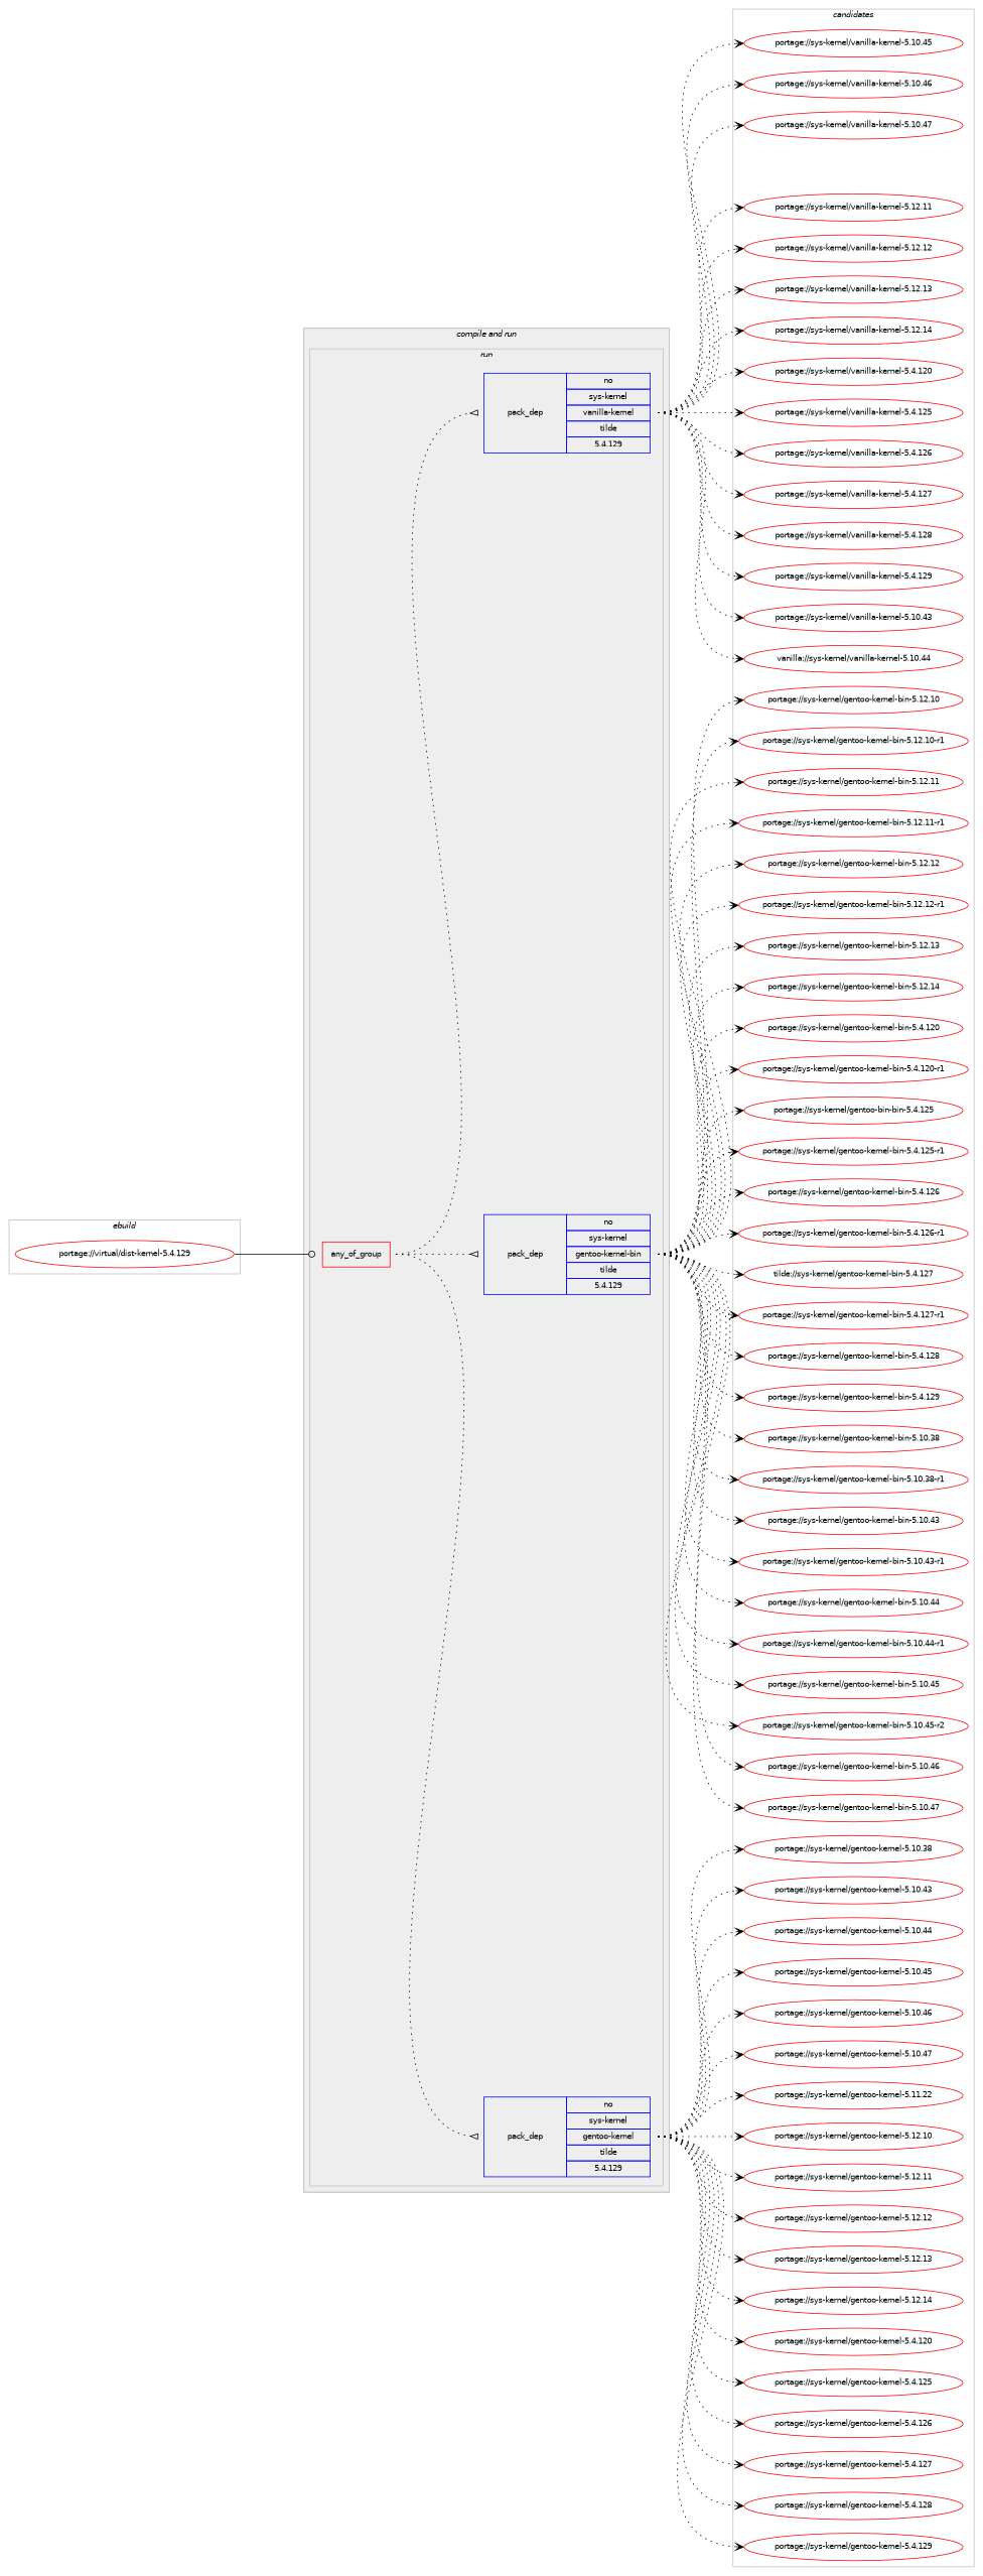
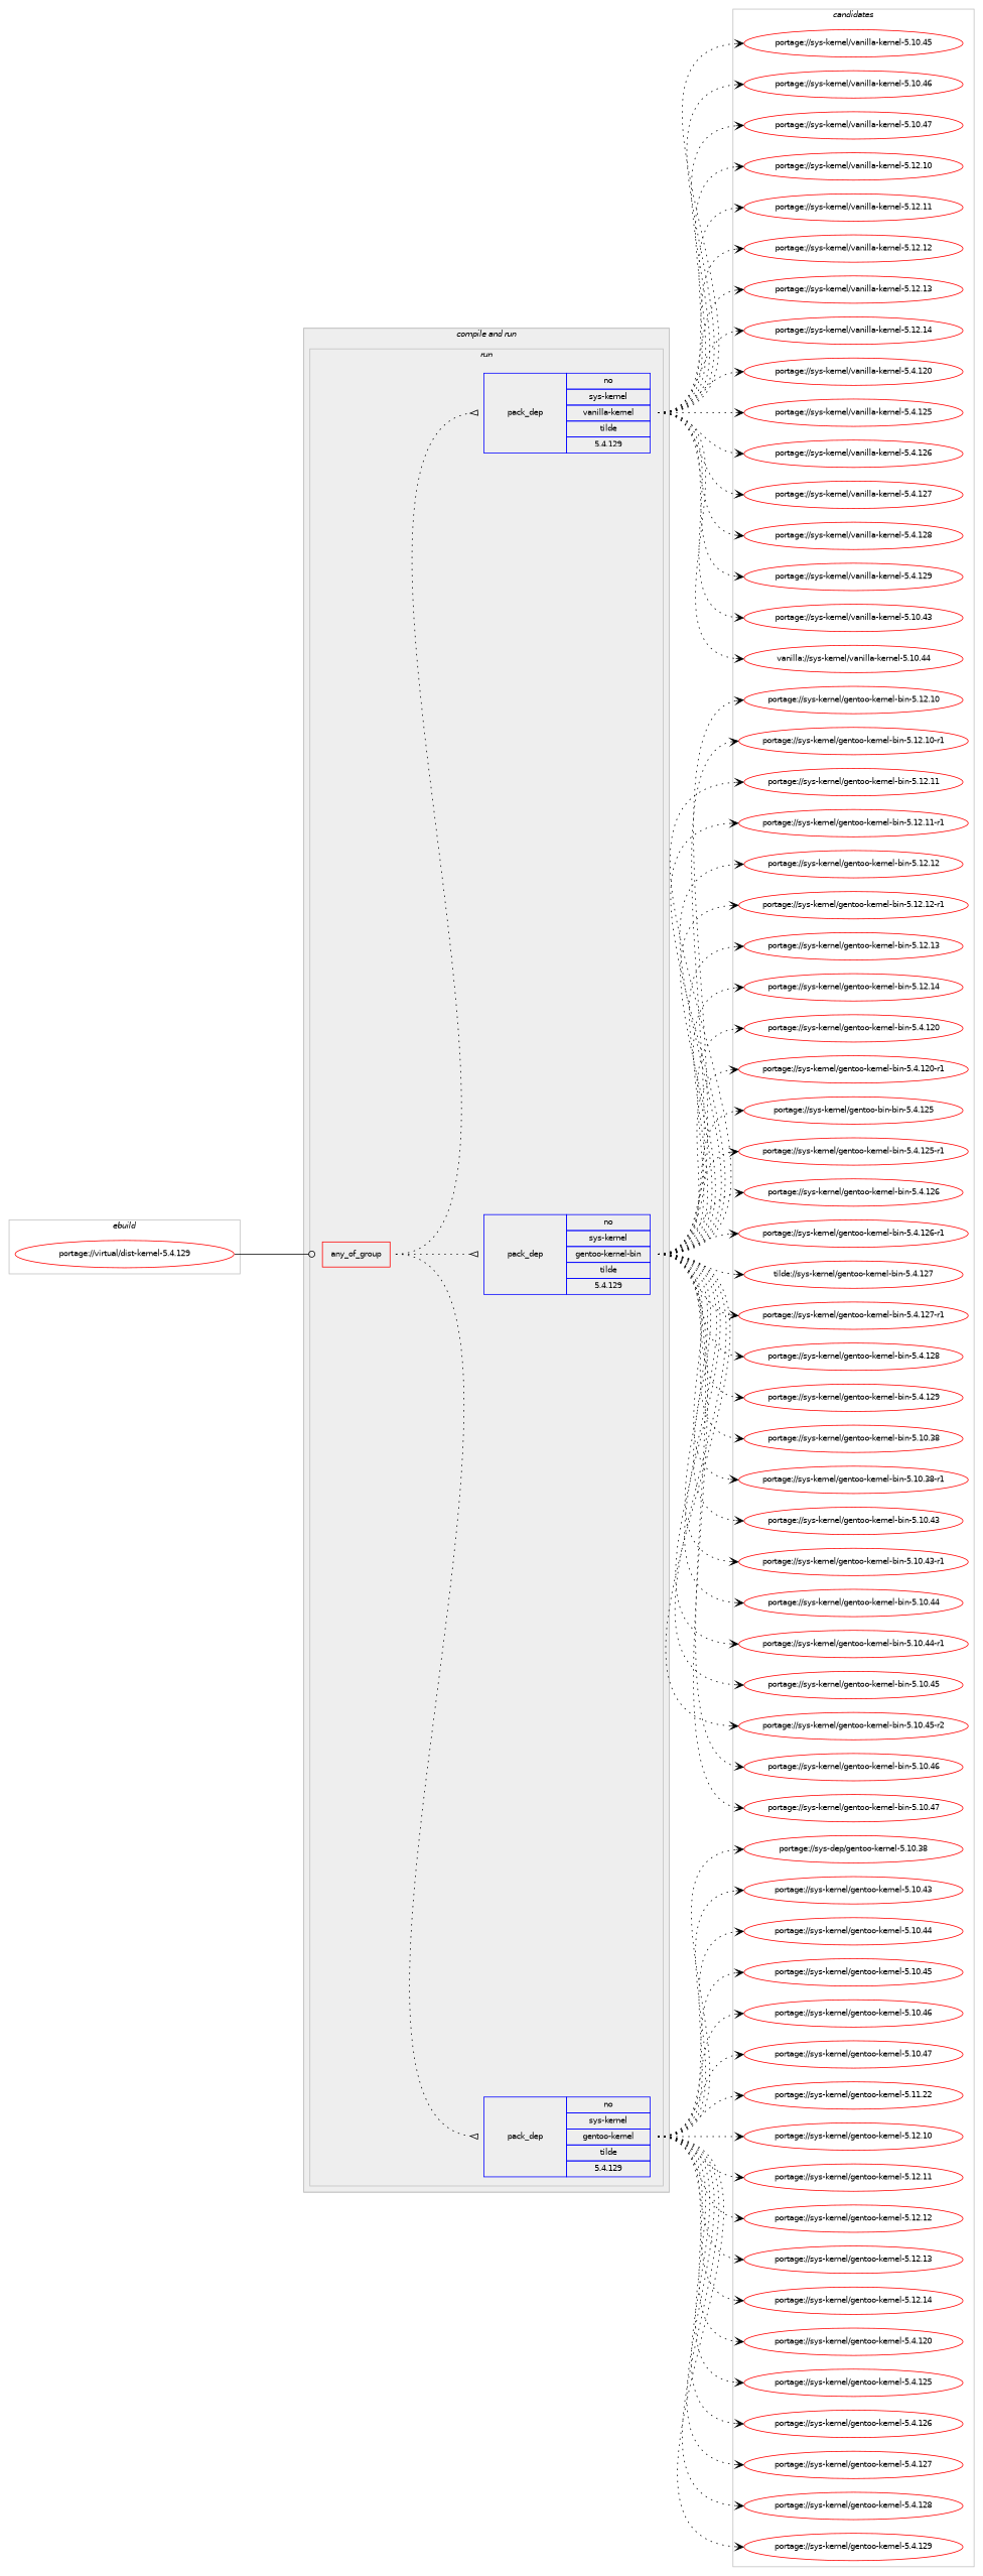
  digraph {
    compound=true
    concentrate=true
    fontname=Helvetica
    fontsize=10
    newrank=true
    rankdir=LR
    ranksep=1.5
    node [color=red fontname=Helvetica fontsize=10]
    edge [arrowhead=vee headport=w style=dotted tailport=e weight=100]
    n1 [label="portage://virtual/dist-kernel-5.4.129" width=4]
    n2 [color=blue label=<<TABLE BORDER="0" CELLBORDER="1" CELLSPACING="0" CELLPADDING="4" WIDTH="220"><TR><TD ROWSPAN="6" CELLPADDING="30">pack_dep</TD></TR><TR><TD WIDTH="110">no</TD></TR><TR><TD>sys-kernel</TD></TR><TR><TD>gentoo-kernel</TD></TR><TR><TD>tilde</TD></TR><TR><TD>5.4.129</TD></TR></TABLE>> shape=none]
    n3 [color=blue label=<<TABLE BORDER="0" CELLBORDER="1" CELLSPACING="0" CELLPADDING="4" WIDTH="220"><TR><TD ROWSPAN="6" CELLPADDING="30">pack_dep</TD></TR><TR><TD WIDTH="110">no</TD></TR><TR><TD>sys-kernel</TD></TR><TR><TD>gentoo-kernel-bin</TD></TR><TR><TD>tilde</TD></TR><TR><TD>5.4.129</TD></TR></TABLE>> shape=none]
    n4 [color=blue label=<<TABLE BORDER="0" CELLBORDER="1" CELLSPACING="0" CELLPADDING="4" WIDTH="220"><TR><TD ROWSPAN="6" CELLPADDING="30">pack_dep</TD></TR><TR><TD WIDTH="110">no</TD></TR><TR><TD>sys-kernel</TD></TR><TR><TD>vanilla-kernel</TD></TR><TR><TD>tilde</TD></TR><TR><TD>5.4.129</TD></TR></TABLE>> shape=none]
    n5 [label=<<TABLE BORDER="0" CELLBORDER="1" CELLSPACING="0" CELLPADDING="4"><TR><TD CELLPADDING="10">any_of_group</TD></TR></TABLE>> shape=none]
-   n6 [label="portage://sys-kernel/gentoo-kernel-5.10.38" width=4]
+   n6 [label="portage://sys-dep/gentoo-kernel-5.10.38" width=4]
    n7 [label="portage://sys-kernel/gentoo-kernel-5.10.43" width=4]
    n8 [label="portage://sys-kernel/gentoo-kernel-5.10.44" width=4]
    n9 [label="portage://sys-kernel/gentoo-kernel-5.10.45" width=4]
    n10 [label="portage://sys-kernel/gentoo-kernel-5.10.46" width=4]
    n11 [label="portage://sys-kernel/gentoo-kernel-5.10.47" width=4]
    n12 [label="portage://sys-kernel/gentoo-kernel-5.11.22" width=4]
    n13 [label="portage://sys-kernel/gentoo-kernel-5.12.10" width=4]
    n14 [label="portage://sys-kernel/gentoo-kernel-5.12.11" width=4]
    n15 [label="portage://sys-kernel/gentoo-kernel-5.12.12" width=4]
    n16 [label="portage://sys-kernel/gentoo-kernel-5.12.13" width=4]
    n17 [label="portage://sys-kernel/gentoo-kernel-5.12.14" width=4]
    n18 [label="portage://sys-kernel/gentoo-kernel-5.4.120" width=4]
    n19 [label="portage://sys-kernel/gentoo-kernel-5.4.125" width=4]
    n20 [label="portage://sys-kernel/gentoo-kernel-5.4.126" width=4]
    n21 [label="portage://sys-kernel/gentoo-kernel-5.4.127" width=4]
    n22 [label="portage://sys-kernel/gentoo-kernel-5.4.128" width=4]
    n23 [label="portage://sys-kernel/gentoo-kernel-5.4.129" width=4]
    n24 [label="portage://sys-kernel/gentoo-kernel-bin-5.10.38" width=4]
    n25 [label="portage://sys-kernel/gentoo-kernel-bin-5.10.38-r1" width=4]
    n26 [label="portage://sys-kernel/gentoo-kernel-bin-5.10.43" width=4]
    n27 [label="portage://sys-kernel/gentoo-kernel-bin-5.10.43-r1" width=4]
    n28 [label="portage://sys-kernel/gentoo-kernel-bin-5.10.44" width=4]
    n29 [label="portage://sys-kernel/gentoo-kernel-bin-5.10.44-r1" width=4]
    n30 [label="portage://sys-kernel/gentoo-kernel-bin-5.10.45" width=4]
    n31 [label="portage://sys-kernel/gentoo-kernel-bin-5.10.45-r2" width=4]
    n32 [label="portage://sys-kernel/gentoo-kernel-bin-5.10.46" width=4]
    n33 [label="portage://sys-kernel/gentoo-kernel-bin-5.10.47" width=4]
    n34 [label="portage://sys-kernel/gentoo-kernel-bin-5.12.10" width=4]
    n35 [label="portage://sys-kernel/gentoo-kernel-bin-5.12.10-r1" width=4]
    n36 [label="portage://sys-kernel/gentoo-kernel-bin-5.12.11" width=4]
    n37 [label="portage://sys-kernel/gentoo-kernel-bin-5.12.11-r1" width=4]
    n38 [label="portage://sys-kernel/gentoo-kernel-bin-5.12.12" width=4]
    n39 [label="portage://sys-kernel/gentoo-kernel-bin-5.12.12-r1" width=4]
    n40 [label="portage://sys-kernel/gentoo-kernel-bin-5.12.13" width=4]
    n41 [label="portage://sys-kernel/gentoo-kernel-bin-5.12.14" width=4]
    n42 [label="portage://sys-kernel/gentoo-kernel-bin-5.4.120" width=4]
    n43 [label="portage://sys-kernel/gentoo-kernel-bin-5.4.120-r1" width=4]
    n44 [label="portage://sys-kernel/gentoo-bin-bin-5.4.125" width=4]
    n45 [label="portage://sys-kernel/gentoo-kernel-bin-5.4.125-r1" width=4]
    n46 [label="portage://sys-kernel/gentoo-kernel-bin-5.4.126" width=4]
    n47 [label="portage://sys-kernel/gentoo-kernel-bin-5.4.126-r1" width=4]
    n48 [label="tilde://sys-kernel/gentoo-kernel-bin-5.4.127" width=4]
    n49 [label="portage://sys-kernel/gentoo-kernel-bin-5.4.127-r1" width=4]
    n50 [label="portage://sys-kernel/gentoo-kernel-bin-5.4.128" width=4]
    n51 [label="portage://sys-kernel/gentoo-kernel-bin-5.4.129" width=4]
    n52 [label="portage://sys-kernel/vanilla-kernel-5.10.43" width=4]
    n53 [label="vanilla://sys-kernel/vanilla-kernel-5.10.44" width=4]
    n54 [label="portage://sys-kernel/vanilla-kernel-5.10.45" width=4]
    n55 [label="portage://sys-kernel/vanilla-kernel-5.10.46" width=4]
    n56 [label="portage://sys-kernel/vanilla-kernel-5.10.47" width=4]
+   n57 [label="portage://sys-kernel/vanilla-kernel-5.12.10" width=4]
    n58 [label="portage://sys-kernel/vanilla-kernel-5.12.11" width=4]
    n59 [label="portage://sys-kernel/vanilla-kernel-5.12.12" width=4]
    n60 [label="portage://sys-kernel/vanilla-kernel-5.12.13" width=4]
    n61 [label="portage://sys-kernel/vanilla-kernel-5.12.14" width=4]
    n62 [label="portage://sys-kernel/vanilla-kernel-5.4.120" width=4]
    n63 [label="portage://sys-kernel/vanilla-kernel-5.4.125" width=4]
    n64 [label="portage://sys-kernel/vanilla-kernel-5.4.126" width=4]
    n65 [label="portage://sys-kernel/vanilla-kernel-5.4.127" width=4]
    n66 [label="portage://sys-kernel/vanilla-kernel-5.4.128" width=4]
    n67 [label="portage://sys-kernel/vanilla-kernel-5.4.129" width=4]
    subgraph cluster_1 {
      color=gray
      label=<<i>ebuild</i>>
      rank=same
      n1
    }
    subgraph cluster_2 {
      color=gray
      label=<<i>dependencies</i>>
      subgraph cluster_3 {
        color=gray
        fillcolor="#eeeeee"
        label=<<i>compile</i>>
        style=filled
      }
      subgraph cluster_4 {
        color=gray
        fillcolor="#eeeeee"
        label=<<i>compile and run</i>>
        style=filled
      }
      subgraph cluster_5 {
        color=gray
        fillcolor="#eeeeee"
        label=<<i>run</i>>
        style=filled
        subgraph sub_6 {
          color=gray
          fillcolor="#eeeeee"
          label=<<i>run</i>>
          style=filled
          n5
          subgraph sub_7 {
            color=gray
            fillcolor="#eeeeee"
            label=<<i>run</i>>
            style=filled
            n2
          }
          subgraph sub_8 {
            color=gray
            fillcolor="#eeeeee"
            label=<<i>run</i>>
            style=filled
            n3
          }
          subgraph sub_9 {
            color=gray
            fillcolor="#eeeeee"
            label=<<i>run</i>>
            style=filled
            n4
          }
        }
      }
    }
    subgraph cluster_10 {
      color=gray
      label=<<i>candidates</i>>
      rank=same
      subgraph sub_11 {
        color=black
        label=<<i>candidates</i>>
        nodesep=1
        rank=same
        n6
        n7
        n8
        n9
        n10
        n11
        n12
        n13
        n14
        n15
        n16
        n17
        n18
        n19
        n20
        n21
        n22
        n23
      }
      subgraph sub_12 {
        color=black
        label=<<i>candidates</i>>
        nodesep=1
        rank=same
        n24
        n25
        n26
        n27
        n28
        n29
        n30
        n31
        n32
        n33
        n34
        n35
        n36
        n37
        n38
        n39
        n40
        n41
        n42
        n43
        n44
        n45
        n46
        n47
        n48
        n49
        n50
        n51
      }
      subgraph sub_13 {
        color=black
        label=<<i>candidates</i>>
        nodesep=1
        rank=same
        n52
        n53
        n54
        n55
        n56
+       n57
        n58
        n59
        n60
        n61
        n62
        n63
        n64
        n65
        n66
        n67
      }
    }
    n1 -> n5 [arrowhead=odot style=solid weight=20]
    n2 -> n6
    n2 -> n7
    n2 -> n8
    n2 -> n9
    n2 -> n10
    n2 -> n11
    n2 -> n12
    n2 -> n13
    n2 -> n14
    n2 -> n15
    n2 -> n16
    n2 -> n17
    n2 -> n18
    n2 -> n19
    n2 -> n20
    n2 -> n21
    n2 -> n22
    n2 -> n23
    n3 -> n24
    n3 -> n25
    n3 -> n26
    n3 -> n27
    n3 -> n28
    n3 -> n29
    n3 -> n30
    n3 -> n31
    n3 -> n32
    n3 -> n33
    n3 -> n34
    n3 -> n35
    n3 -> n36
    n3 -> n37
    n3 -> n38
    n3 -> n39
    n3 -> n40
    n3 -> n41
    n3 -> n42
    n3 -> n43
    n3 -> n44
    n3 -> n45
    n3 -> n46
    n3 -> n47
    n3 -> n48
    n3 -> n49
    n3 -> n50
    n3 -> n51
    n4 -> n52
    n4 -> n53
    n4 -> n54
    n4 -> n55
    n4 -> n56
+   n4 -> n57
    n4 -> n58
    n4 -> n59
    n4 -> n60
    n4 -> n61
    n4 -> n62
    n4 -> n63
    n4 -> n64
    n4 -> n65
    n4 -> n66
    n4 -> n67
    n5 -> n2 [arrowhead=oinv weight=20]
    n5 -> n3 [arrowhead=oinv weight=20]
    n5 -> n4 [arrowhead=oinv weight=20]
  }
